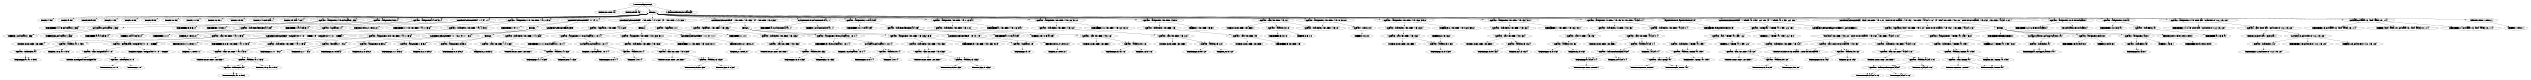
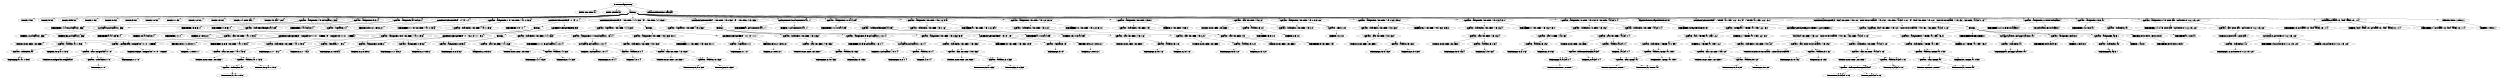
  digraph {
    n1 [label="(METHOD,tftp_connect)"]
    n2 [label="(PARAM,_DWORD *a1)"]
    n3 [label="(PARAM,_BYTE *a2)"]
    n4 [label="(BLOCK,,)"]
    n5 [label="(METHOD_RETURN,int __fastcall)"]
    n6 [label="(LOCAL,v4: int)"]
    n7 [label="(LOCAL,v5: int)"]
    n8 [label="(LOCAL,result: int)"]
    n9 [label="(LOCAL,v7: int)"]
    n10 [label="(LOCAL,v8: int)"]
    n11 [label="(LOCAL,v9: int)"]
    n12 [label="(LOCAL,v10: int)"]
    n13 [label="(LOCAL,v11: int)"]
    n14 [label="(LOCAL,v12: int *)"]
    n15 [label="(LOCAL,v13: int)"]
    n16 [label="(LOCAL,v14: const char *)"]
    n17 [label="(LOCAL,v15: char [ 128 ])"]
    n18 [label="(<operator>.assignment,v4 = Curl_ccalloc(1, 336))"]
    n19 [label="(<operator>.assignment,v5 = v4)"]
    n20 [label="(<operator>.assignment,a1[188] = v4)"]
    n21 [label="(CONTROL_STRUCTURE,if ( !v4 ),if ( !v4 ))"]
    n22 [label="(<operator>.assignment,v7 = *(_DWORD *)(*a1 + 1576))"]
    n23 [label="(CONTROL_STRUCTURE,if ( v7 ),if ( v7 ))"]
    n24 [label="(CONTROL_STRUCTURE,if ( !*(_DWORD *)(v4 + 328) ),if ( !*(_DWORD *)(v4 + 328) ))"]
    n25 [label="(CONTROL_STRUCTURE,if ( !*(_DWORD *)(v5 + 332) ),if ( !*(_DWORD *)(v5 + 332) ))"]
    n26 [label="(Curl_conncontrol,Curl_conncontrol(a1, 1))"]
    n27 [label="(<operator>.assignment,v10 = a1[105])"]
    n28 [label="(<operator>.assignment,*(_DWORD *)(v5 + 16) = a1)"]
    n29 [label="(<operator>.assignment,*(_DWORD *)(v5 + 20) = v10)"]
    n30 [label="(<operator>.assignment,*(_DWORD *)v5 = 0)"]
    n31 [label="(<operator>.assignment,*(_DWORD *)(v5 + 8) = -100)"]
    n32 [label="(<operator>.assignment,*(_DWORD *)(v5 + 320) = 512)"]
    n33 [label="(<operator>.assignment,*(_DWORD *)(v5 + 324) = v7)"]
    n34 [label="(<operator>.assignment,*(_WORD *)(v5 + 52) = *(_DWORD *)(a1[20] + 4))"]
    n35 [label="(tftp_set_timeouts,tftp_set_timeouts(v5))"]
    n36 [label="(CONTROL_STRUCTURE,if ( (*((_BYTE *)a1 + 591) & 2) != 0 ),if ( (*((_BYTE *)a1 + 591) & 2) != 0 ))"]
    n37 [label="(CONTROL_STRUCTURE,if ( !bind(*(_DWORD *)(v5 + 20), (const struct sockaddr *)(v5 + 52), *(_DWORD *)(a1[20] + 16)) ),if ( !bind(*(_DWORD *)(v5 + 20), (const struct sockaddr *)(v5 + 52), *(_DWORD *)(a1[20] + 16)) ))"]
    n38 [label="(<operator>.assignment,v12 = _errno_location())"]
    n39 [label="(<operator>.assignment,v13 = *a1)"]
    n40 [label="(<operator>.assignment,v14 = (const char *)Curl_strerror(*v12, v15, 128))"]
    n41 [label="(Curl_failf,Curl_failf(v13, \"bind() failed; %s\", v14))"]
    n42 [label="(RETURN,return 7;,return 7;)"]
    n43 [label="(IDENTIFIER,v4,v4 = Curl_ccalloc(1, 336))"]
    n44 [label="(Curl_ccalloc,Curl_ccalloc(1, 336))"]
    n45 [label="(IDENTIFIER,v5,v5 = v4)"]
    n46 [label="(IDENTIFIER,v4,v5 = v4)"]
    n47 [label="(<operator>.indirectIndexAccess,a1[188])"]
    n48 [label="(IDENTIFIER,v4,a1[188] = v4)"]
    n49 [label="(<operator>.logicalNot,!v4)"]
    n50 [label="(RETURN,return 27;,return 27;)"]
    n51 [label="(IDENTIFIER,v7,v7 = *(_DWORD *)(*a1 + 1576))"]
    n52 [label="(<operator>.indirection,*(_DWORD *)(*a1 + 1576))"]
    n53 [label="(IDENTIFIER,v7,if ( v7 ))"]
    n54 [label="(BLOCK,,)"]
    n55 [label="(CONTROL_STRUCTURE,else,else)"]
    n56 [label="(<operator>.logicalNot,!*(_DWORD *)(v4 + 328))"]
    n57 [label="(BLOCK,,)"]
    n58 [label="(<operator>.logicalNot,!*(_DWORD *)(v5 + 332))"]
    n59 [label="(BLOCK,,)"]
    n60 [label="(IDENTIFIER,a1,Curl_conncontrol(a1, 1))"]
    n61 [label="(LITERAL,1,Curl_conncontrol(a1, 1))"]
    n62 [label="(IDENTIFIER,v10,v10 = a1[105])"]
    n63 [label="(<operator>.indirectIndexAccess,a1[105])"]
    n64 [label="(<operator>.indirection,*(_DWORD *)(v5 + 16))"]
    n65 [label="(IDENTIFIER,a1,*(_DWORD *)(v5 + 16) = a1)"]
    n66 [label="(<operator>.indirection,*(_DWORD *)(v5 + 20))"]
    n67 [label="(IDENTIFIER,v10,*(_DWORD *)(v5 + 20) = v10)"]
    n68 [label="(<operator>.indirection,*(_DWORD *)v5)"]
    n69 [label="(LITERAL,0,*(_DWORD *)v5 = 0)"]
    n70 [label="(<operator>.indirection,*(_DWORD *)(v5 + 8))"]
    n71 [label="(<operator>.minus,-100)"]
    n72 [label="(<operator>.indirection,*(_DWORD *)(v5 + 320))"]
    n73 [label="(LITERAL,512,*(_DWORD *)(v5 + 320) = 512)"]
    n74 [label="(<operator>.indirection,*(_DWORD *)(v5 + 324))"]
    n75 [label="(IDENTIFIER,v7,*(_DWORD *)(v5 + 324) = v7)"]
    n76 [label="(<operator>.indirection,*(_WORD *)(v5 + 52))"]
    n77 [label="(<operator>.indirection,*(_DWORD *)(a1[20] + 4))"]
    n78 [label="(IDENTIFIER,v5,tftp_set_timeouts(v5))"]
    n79 [label="(<operator>.notEquals,(*((_BYTE *)a1 + 591) & 2) != 0)"]
    n80 [label="(CONTROL_STRUCTURE,goto LABEL_11;,goto LABEL_11;)"]
    n81 [label="(<operator>.logicalNot,!bind(*(_DWORD *)(v5 + 20), (const struct sockaddr *)(v5 + 52), *(_DWORD *)(a1[20] + 16)))"]
    n82 [label="(BLOCK,,)"]
    n83 [label="(IDENTIFIER,v12,v12 = _errno_location())"]
    n84 [label="(_errno_location,_errno_location())"]
    n85 [label="(IDENTIFIER,v13,v13 = *a1)"]
    n86 [label="(<operator>.indirection,*a1)"]
    n87 [label="(IDENTIFIER,v14,v14 = (const char *)Curl_strerror(*v12, v15, 128))"]
    n88 [label="(<operator>.cast,(const char *)Curl_strerror(*v12, v15, 128))"]
    n89 [label="(IDENTIFIER,v13,Curl_failf(v13, \"bind() failed; %s\", v14))"]
    n90 [label="(LITERAL,\"bind() failed; %s\",Curl_failf(v13, \"bind() failed; %s\", v14))"]
    n91 [label="(IDENTIFIER,v14,Curl_failf(v13, \"bind() failed; %s\", v14))"]
    n92 [label="(LITERAL,7,return 7;)"]
    n93 [label="(LITERAL,1,Curl_ccalloc(1, 336))"]
    n94 [label="(LITERAL,336,Curl_ccalloc(1, 336))"]
    n95 [label="(IDENTIFIER,a1,a1[188] = v4)"]
    n96 [label="(LITERAL,188,a1[188] = v4)"]
    n97 [label="(IDENTIFIER,v4,!v4)"]
    n98 [label="(LITERAL,27,return 27;)"]
    n99 [label="(<operator>.cast,(_DWORD *)(*a1 + 1576))"]
    n100 [label="(UNKNOWN,_DWORD *,_DWORD *)"]
    n101 [label="(<operator>.addition,*a1 + 1576)"]
    n102 [label="(<operator>.indirection,*a1)"]
    n103 [label="(LITERAL,1576,*a1 + 1576)"]
    n104 [label="(IDENTIFIER,a1,*a1 + 1576)"]
    n105 [label="(CONTROL_STRUCTURE,if ( (unsigned int)(v7 - 8) > 0xFFB0 ),if ( (unsigned int)(v7 - 8) > 0xFFB0 ))"]
    n106 [label="(<operator>.assignment,v8 = *(_DWORD *)(*a1 + 1576))"]
    n107 [label="(CONTROL_STRUCTURE,if ( v7 < 512 ),if ( v7 < 512 ))"]
    n108 [label="(BLOCK,,)"]
    n109 [label="(<operator>.greaterThan,(unsigned int)(v7 - 8) > 0xFFB0)"]
    n110 [label="(RETURN,return 71;,return 71;)"]
    n111 [label="(IDENTIFIER,v8,v8 = *(_DWORD *)(*a1 + 1576))"]
    n112 [label="(<operator>.indirection,*(_DWORD *)(*a1 + 1576))"]
    n113 [label="(<operator>.lessThan,v7 < 512)"]
    n114 [label="(<operator>.assignment,v8 = 512)"]
    n115 [label="(<operator>.cast,(unsigned int)(v7 - 8))"]
    n116 [label="(LITERAL,0xFFB0,(unsigned int)(v7 - 8) > 0xFFB0)"]
    n117 [label="(LITERAL,71,return 71;)"]
    n118 [label="(UNKNOWN,unsigned int,unsigned int)"]
    n119 [label="(<operator>.subtraction,v7 - 8)"]
    n120 [label="(IDENTIFIER,v7,v7 - 8)"]
    n121 [label="(LITERAL,8,v7 - 8)"]
    n122 [label="(<operator>.cast,(_DWORD *)(*a1 + 1576))"]
    n123 [label="(UNKNOWN,_DWORD *,_DWORD *)"]
    n124 [label="(<operator>.addition,*a1 + 1576)"]
    n125 [label="(<operator>.indirection,*a1)"]
    n126 [label="(LITERAL,1576,*a1 + 1576)"]
    n127 [label="(IDENTIFIER,a1,*a1 + 1576)"]
    n128 [label="(IDENTIFIER,v7,v7 < 512)"]
    n129 [label="(LITERAL,512,v7 < 512)"]
    n130 [label="(IDENTIFIER,v8,v8 = 512)"]
    n131 [label="(LITERAL,512,v8 = 512)"]
    n132 [label="(<operator>.assignment,v7 = 512)"]
    n133 [label="(<operator>.assignment,v8 = 512)"]
    n134 [label="(IDENTIFIER,v7,v7 = 512)"]
    n135 [label="(LITERAL,512,v7 = 512)"]
    n136 [label="(IDENTIFIER,v8,v8 = 512)"]
    n137 [label="(LITERAL,512,v8 = 512)"]
    n138 [label="(<operator>.indirection,*(_DWORD *)(v4 + 328))"]
    n139 [label="(<operator>.assignment,v11 = Curl_ccalloc(1, v8 + 4))"]
    n140 [label="(<operator>.assignment,*(_DWORD *)(v5 + 328) = v11)"]
    n141 [label="(CONTROL_STRUCTURE,if ( !v11 ),if ( !v11 ))"]
    n142 [label="(<operator>.cast,(_DWORD *)(v4 + 328))"]
    n143 [label="(UNKNOWN,_DWORD *,_DWORD *)"]
    n144 [label="(<operator>.addition,v4 + 328)"]
    n145 [label="(IDENTIFIER,v4,v4 + 328)"]
    n146 [label="(LITERAL,328,v4 + 328)"]
    n147 [label="(IDENTIFIER,v11,v11 = Curl_ccalloc(1, v8 + 4))"]
    n148 [label="(Curl_ccalloc,Curl_ccalloc(1, v8 + 4))"]
    n149 [label="(<operator>.indirection,*(_DWORD *)(v5 + 328))"]
    n150 [label="(IDENTIFIER,v11,*(_DWORD *)(v5 + 328) = v11)"]
    n151 [label="(<operator>.logicalNot,!v11)"]
    n152 [label="(RETURN,return 27;,return 27;)"]
    n153 [label="(LITERAL,1,Curl_ccalloc(1, v8 + 4))"]
    n154 [label="(<operator>.addition,v8 + 4)"]
    n155 [label="(IDENTIFIER,v8,v8 + 4)"]
    n156 [label="(LITERAL,4,v8 + 4)"]
    n157 [label="(<operator>.cast,(_DWORD *)(v5 + 328))"]
    n158 [label="(UNKNOWN,_DWORD *,_DWORD *)"]
    n159 [label="(<operator>.addition,v5 + 328)"]
    n160 [label="(IDENTIFIER,v5,v5 + 328)"]
    n161 [label="(LITERAL,328,v5 + 328)"]
    n162 [label="(IDENTIFIER,v11,!v11)"]
    n163 [label="(LITERAL,27,return 27;)"]
    n164 [label="(<operator>.indirection,*(_DWORD *)(v5 + 332))"]
    n165 [label="(<operator>.assignment,v9 = Curl_ccalloc(1, v8 + 4))"]
    n166 [label="(<operator>.assignment,*(_DWORD *)(v5 + 332) = v9)"]
    n167 [label="(CONTROL_STRUCTURE,if ( !v9 ),if ( !v9 ))"]
    n168 [label="(<operator>.cast,(_DWORD *)(v5 + 332))"]
    n169 [label="(UNKNOWN,_DWORD *,_DWORD *)"]
    n170 [label="(<operator>.addition,v5 + 332)"]
    n171 [label="(IDENTIFIER,v5,v5 + 332)"]
    n172 [label="(LITERAL,332,v5 + 332)"]
    n173 [label="(IDENTIFIER,v9,v9 = Curl_ccalloc(1, v8 + 4))"]
    n174 [label="(Curl_ccalloc,Curl_ccalloc(1, v8 + 4))"]
    n175 [label="(<operator>.indirection,*(_DWORD *)(v5 + 332))"]
    n176 [label="(IDENTIFIER,v9,*(_DWORD *)(v5 + 332) = v9)"]
    n177 [label="(<operator>.logicalNot,!v9)"]
    n178 [label="(RETURN,return 27;,return 27;)"]
    n179 [label="(LITERAL,1,Curl_ccalloc(1, v8 + 4))"]
    n180 [label="(<operator>.addition,v8 + 4)"]
    n181 [label="(IDENTIFIER,v8,v8 + 4)"]
    n182 [label="(LITERAL,4,v8 + 4)"]
    n183 [label="(<operator>.cast,(_DWORD *)(v5 + 332))"]
    n184 [label="(UNKNOWN,_DWORD *,_DWORD *)"]
    n185 [label="(<operator>.addition,v5 + 332)"]
    n186 [label="(IDENTIFIER,v5,v5 + 332)"]
    n187 [label="(LITERAL,332,v5 + 332)"]
    n188 [label="(IDENTIFIER,v9,!v9)"]
    n189 [label="(LITERAL,27,return 27;)"]
    n190 [label="(IDENTIFIER,a1,v10 = a1[105])"]
    n191 [label="(LITERAL,105,v10 = a1[105])"]
    n192 [label="(<operator>.cast,(_DWORD *)(v5 + 16))"]
    n193 [label="(UNKNOWN,_DWORD *,_DWORD *)"]
    n194 [label="(<operator>.addition,v5 + 16)"]
    n195 [label="(IDENTIFIER,v5,v5 + 16)"]
    n196 [label="(LITERAL,16,v5 + 16)"]
    n197 [label="(<operator>.cast,(_DWORD *)(v5 + 20))"]
    n198 [label="(UNKNOWN,_DWORD *,_DWORD *)"]
    n199 [label="(<operator>.addition,v5 + 20)"]
    n200 [label="(IDENTIFIER,v5,v5 + 20)"]
    n201 [label="(LITERAL,20,v5 + 20)"]
    n202 [label="(<operator>.cast,(_DWORD *)v5)"]
    n203 [label="(UNKNOWN,_DWORD *,_DWORD *)"]
    n204 [label="(IDENTIFIER,v5,(_DWORD *)v5)"]
    n205 [label="(LITERAL,100,-100)"]
    n206 [label="(<operator>.cast,(_DWORD *)(v5 + 8))"]
    n207 [label="(UNKNOWN,_DWORD *,_DWORD *)"]
    n208 [label="(<operator>.addition,v5 + 8)"]
    n209 [label="(IDENTIFIER,v5,v5 + 8)"]
    n210 [label="(LITERAL,8,v5 + 8)"]
    n211 [label="(<operator>.cast,(_DWORD *)(v5 + 320))"]
    n212 [label="(UNKNOWN,_DWORD *,_DWORD *)"]
    n213 [label="(<operator>.addition,v5 + 320)"]
    n214 [label="(IDENTIFIER,v5,v5 + 320)"]
    n215 [label="(LITERAL,320,v5 + 320)"]
    n216 [label="(<operator>.cast,(_DWORD *)(v5 + 324))"]
    n217 [label="(UNKNOWN,_DWORD *,_DWORD *)"]
    n218 [label="(<operator>.addition,v5 + 324)"]
    n219 [label="(IDENTIFIER,v5,v5 + 324)"]
    n220 [label="(LITERAL,324,v5 + 324)"]
    n221 [label="(<operator>.cast,(_WORD *)(v5 + 52))"]
    n222 [label="(<operator>.cast,(_DWORD *)(a1[20] + 4))"]
    n223 [label="(<operator>.addition,v5 + 52)"]
    n224 [label="(UNKNOWN,_WORD *,_WORD *)"]
    n225 [label="(IDENTIFIER,v5,v5 + 52)"]
    n226 [label="(LITERAL,52,v5 + 52)"]
    n227 [label="(UNKNOWN,_DWORD *,_DWORD *)"]
    n228 [label="(<operator>.addition,a1[20] + 4)"]
    n229 [label="(<operator>.indirectIndexAccess,a1[20])"]
    n230 [label="(LITERAL,4,a1[20] + 4)"]
    n231 [label="(IDENTIFIER,a1,a1[20] + 4)"]
    n232 [label="(LITERAL,20,a1[20] + 4)"]
    n233 [label="(<operator>.and,*((_BYTE *)a1 + 591) & 2)"]
    n234 [label="(LITERAL,0,(*((_BYTE *)a1 + 591) & 2) != 0)"]
    n235 [label="(<operator>.indirection,*((_BYTE *)a1 + 591))"]
    n236 [label="(LITERAL,2,*((_BYTE *)a1 + 591) & 2)"]
    n237 [label="(<operator>.addition,(_BYTE *)a1 + 591)"]
    n238 [label="(<operator>.cast,(_BYTE *)a1)"]
    n239 [label="(LITERAL,591,(_BYTE *)a1 + 591)"]
    n240 [label="(UNKNOWN,_BYTE *,_BYTE *)"]
    n241 [label="(IDENTIFIER,a1,(_BYTE *)a1)"]
    n242 [label="(bind,bind(*(_DWORD *)(v5 + 20), (const struct sockaddr *)(v5 + 52), *(_DWORD *)(a1[20] + 16)))"]
    n243 [label="(<operators>.assignmentOr,*((_BYTE *)a1 + 591) |= 2u)"]
    n244 [label="(IDENTIFIER_TARGET,LABEL_11)"]
    n245 [label="(Curl_pgrsStartNow,Curl_pgrsStartNow(*a1))"]
    n246 [label="(<operator>.assignment,result = 0)"]
    n247 [label="(<operator>.assignment,*a2 = 1)"]
    n248 [label="(RETURN,return result;,return result;)"]
    n249 [label="(<operator>.indirection,*(_DWORD *)(v5 + 20))"]
    n250 [label="(<operator>.cast,(const struct sockaddr *)(v5 + 52))"]
    n251 [label="(<operator>.indirection,*(_DWORD *)(a1[20] + 16))"]
    n252 [label="(<operator>.cast,(_DWORD *)(v5 + 20))"]
    n253 [label="(UNKNOWN,const struct sockaddr *,const struct sockaddr *)"]
    n254 [label="(<operator>.addition,v5 + 52)"]
    n255 [label="(<operator>.cast,(_DWORD *)(a1[20] + 16))"]
    n256 [label="(UNKNOWN,_DWORD *,_DWORD *)"]
    n257 [label="(<operator>.addition,v5 + 20)"]
    n258 [label="(IDENTIFIER,v5,v5 + 20)"]
    n259 [label="(LITERAL,20,v5 + 20)"]
    n260 [label="(IDENTIFIER,v5,v5 + 52)"]
    n261 [label="(LITERAL,52,v5 + 52)"]
    n262 [label="(UNKNOWN,_DWORD *,_DWORD *)"]
    n263 [label="(<operator>.addition,a1[20] + 16)"]
    n264 [label="(<operator>.indirectIndexAccess,a1[20])"]
    n265 [label="(LITERAL,16,a1[20] + 16)"]
    n266 [label="(IDENTIFIER,a1,a1[20] + 16)"]
    n267 [label="(LITERAL,20,a1[20] + 16)"]
    n268 [label="(<operator>.indirection,*((_BYTE *)a1 + 591))"]
    n269 [label="(LITERAL,2u,*((_BYTE *)a1 + 591) |= 2u)"]
    n270 [label="(<operator>.indirection,*a1)"]
    n271 [label="(IDENTIFIER,result,result = 0)"]
    n272 [label="(LITERAL,0,result = 0)"]
    n273 [label="(<operator>.indirection,*a2)"]
    n274 [label="(LITERAL,1,*a2 = 1)"]
    n275 [label="(IDENTIFIER,result,return result;)"]
    n276 [label="(<operator>.addition,(_BYTE *)a1 + 591)"]
    n277 [label="(<operator>.cast,(_BYTE *)a1)"]
    n278 [label="(LITERAL,591,(_BYTE *)a1 + 591)"]
    n279 [label="(UNKNOWN,_BYTE *,_BYTE *)"]
    n280 [label="(IDENTIFIER,a1,(_BYTE *)a1)"]
    n281 [label="(IDENTIFIER,a1,Curl_pgrsStartNow(*a1))"]
    n282 [label="(IDENTIFIER,a2,*a2 = 1)"]
    n283 [label="(IDENTIFIER,a1,v13 = *a1)"]
    n284 [label="(UNKNOWN,const char *,const char *)"]
    n285 [label="(Curl_strerror,Curl_strerror(*v12, v15, 128))"]
    n286 [label="(<operator>.indirection,*v12)"]
    n287 [label="(IDENTIFIER,v15,Curl_strerror(*v12, v15, 128))"]
    n288 [label="(LITERAL,128,Curl_strerror(*v12, v15, 128))"]
    n289 [label="(IDENTIFIER,v12,Curl_strerror(*v12, v15, 128))"]
    n1 -> n2
    n1 -> n3
    n1 -> n4
    n1 -> n5
    n4 -> n6
    n4 -> n7
    n4 -> n8
    n4 -> n9
    n4 -> n10
    n4 -> n11
    n4 -> n12
    n4 -> n13
    n4 -> n14
    n4 -> n15
    n4 -> n16
    n4 -> n17
    n4 -> n18
    n4 -> n19
    n4 -> n20
    n4 -> n21
    n4 -> n22
    n4 -> n23
    n4 -> n24
    n4 -> n25
    n4 -> n26
    n4 -> n27
    n4 -> n28
    n4 -> n29
    n4 -> n30
    n4 -> n31
    n4 -> n32
    n4 -> n33
    n4 -> n34
    n4 -> n35
    n4 -> n36
    n4 -> n37
    n4 -> n38
    n4 -> n39
    n4 -> n40
    n4 -> n41
    n4 -> n42
    n18 -> n43
    n18 -> n44
    n19 -> n45
    n19 -> n46
    n20 -> n47
    n20 -> n48
    n21 -> n49
    n21 -> n50
    n22 -> n51
    n22 -> n52
    n23 -> n53
    n23 -> n54
    n23 -> n55
    n24 -> n56
    n24 -> n57
    n25 -> n58
    n25 -> n59
    n26 -> n60
    n26 -> n61
    n27 -> n62
    n27 -> n63
    n28 -> n64
    n28 -> n65
    n29 -> n66
    n29 -> n67
    n30 -> n68
    n30 -> n69
    n31 -> n70
    n31 -> n71
    n32 -> n72
    n32 -> n73
    n33 -> n74
    n33 -> n75
    n34 -> n76
    n34 -> n77
    n35 -> n78
    n36 -> n79
    n36 -> n80
    n37 -> n81
    n37 -> n82
    n38 -> n83
    n38 -> n84
    n39 -> n85
    n39 -> n86
    n40 -> n87
    n40 -> n88
    n41 -> n89
    n41 -> n90
    n41 -> n91
    n42 -> n92
    n44 -> n93
    n44 -> n94
    n47 -> n95
    n47 -> n96
    n49 -> n97
    n50 -> n98
    n52 -> n99
    n54 -> n105
    n54 -> n106
    n54 -> n107
    n55 -> n108
    n56 -> n138
    n57 -> n139
    n57 -> n140
    n57 -> n141
    n58 -> n164
    n59 -> n165
    n59 -> n166
    n59 -> n167
    n63 -> n190
    n63 -> n191
    n64 -> n192
    n66 -> n197
    n68 -> n202
    n71 -> n205
    n72 -> n211
    n74 -> n216
    n76 -> n221
    n77 -> n222
    n79 -> n233
    n79 -> n234
    n81 -> n242
    n82 -> n243
    n82 -> n244
    n82 -> n245
    n82 -> n246
    n82 -> n247
    n82 -> n248
    n86 -> n283
    n88 -> n284
    n88 -> n285
    n99 -> n100
    n99 -> n101
    n101 -> n102
    n101 -> n103
    n102 -> n104
    n105 -> n109
    n105 -> n110
    n106 -> n111
    n106 -> n112
    n107 -> n113
    n107 -> n114
    n108 -> n132
    n108 -> n133
    n109 -> n115
    n109 -> n116
    n110 -> n117
    n112 -> n122
    n113 -> n128
    n113 -> n129
    n114 -> n130
    n114 -> n131
    n115 -> n118
    n115 -> n119
-   n119 -> n120
+   n115 -> n120
    n119 -> n121
    n122 -> n123
    n122 -> n124
    n124 -> n125
    n124 -> n126
    n125 -> n127
    n132 -> n134
    n132 -> n135
    n133 -> n136
    n133 -> n137
    n138 -> n142
    n139 -> n147
    n139 -> n148
    n140 -> n149
    n140 -> n150
-   n151 -> n141
+   n141 -> n151
    n141 -> n152
    n142 -> n143
    n142 -> n144
    n144 -> n145
    n144 -> n146
    n148 -> n153
    n148 -> n154
    n149 -> n157
    n151 -> n162
    n152 -> n163
    n154 -> n155
    n154 -> n156
    n157 -> n158
    n157 -> n159
    n159 -> n160
    n159 -> n161
    n164 -> n168
    n165 -> n173
    n165 -> n174
    n166 -> n175
    n166 -> n176
    n167 -> n177
    n167 -> n178
    n168 -> n169
    n168 -> n170
    n170 -> n171
    n170 -> n172
    n174 -> n179
    n174 -> n180
    n175 -> n183
    n177 -> n188
    n178 -> n189
    n180 -> n181
    n180 -> n182
    n183 -> n184
    n183 -> n185
    n185 -> n186
    n185 -> n187
    n192 -> n193
    n192 -> n194
    n194 -> n195
    n194 -> n196
    n197 -> n198
    n197 -> n199
    n199 -> n200
    n199 -> n201
    n202 -> n203
    n202 -> n204
    n206 -> n70
    n206 -> n207
    n206 -> n208
    n208 -> n209
    n208 -> n210
    n211 -> n212
    n211 -> n213
    n213 -> n214
-   n215 -> n213
+   n213 -> n215
    n216 -> n217
    n216 -> n218
    n218 -> n219
    n218 -> n220
    n221 -> n223
    n222 -> n227
    n222 -> n228
    n223 -> n225
    n223 -> n226
    n228 -> n229
    n228 -> n230
    n229 -> n231
    n229 -> n232
    n231 -> n224
    n233 -> n235
    n233 -> n236
    n235 -> n237
    n237 -> n238
    n237 -> n239
    n238 -> n240
    n238 -> n241
    n242 -> n249
    n242 -> n250
    n242 -> n251
    n243 -> n268
    n243 -> n269
    n245 -> n270
    n246 -> n271
    n246 -> n272
    n247 -> n273
    n247 -> n274
    n248 -> n275
    n249 -> n252
    n250 -> n253
    n250 -> n254
    n251 -> n255
    n252 -> n256
    n252 -> n257
    n254 -> n260
    n254 -> n261
    n255 -> n262
    n255 -> n263
    n257 -> n258
    n257 -> n259
    n263 -> n264
    n263 -> n265
    n264 -> n266
    n264 -> n267
    n268 -> n276
    n270 -> n281
    n273 -> n282
    n276 -> n277
    n276 -> n278
    n277 -> n279
    n277 -> n280
    n285 -> n286
    n285 -> n287
    n285 -> n288
    n286 -> n289
  }
